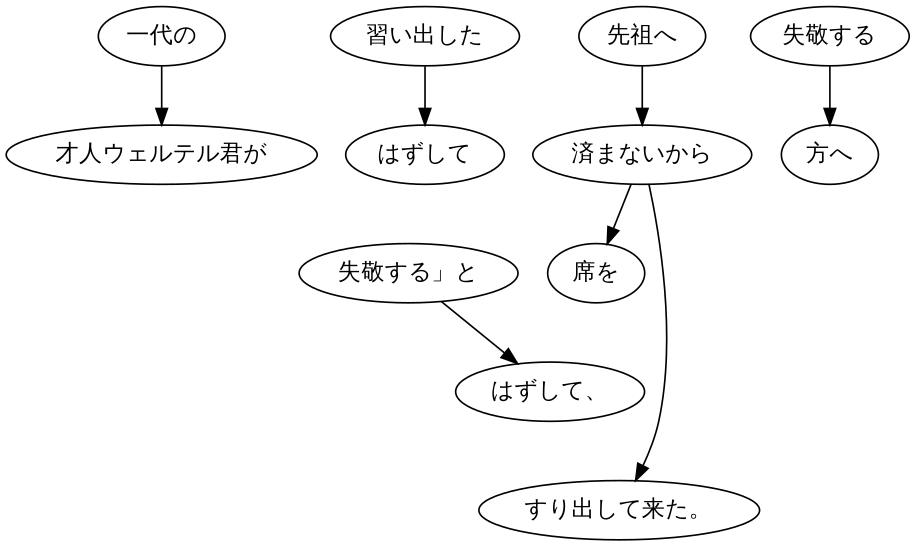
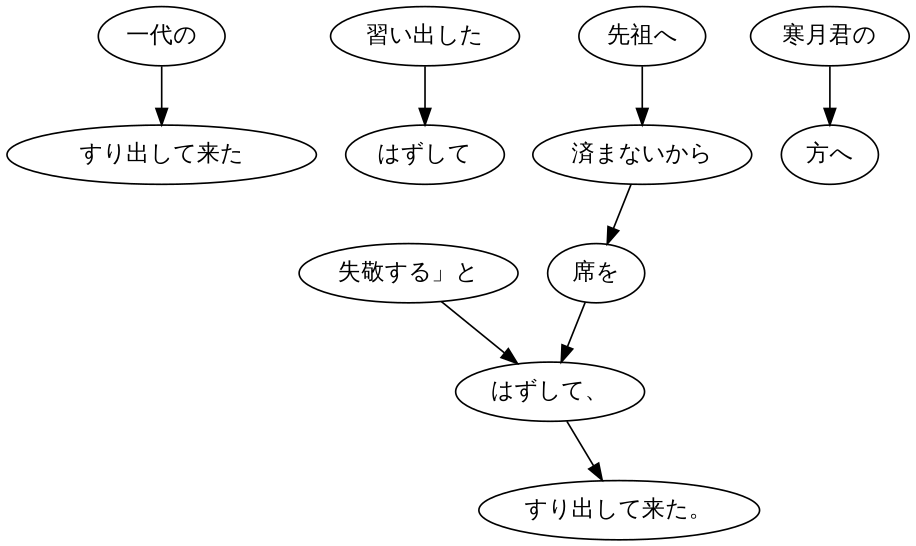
  digraph {
    n1 [label="一代の"]
-   n2 [label="才人ウェルテル君が"]
+   n2 [label="すり出して来た"]
    n3 [label="習い出した"]
    n4 [label="はずして"]
    n5 [label="失敬する」と"]
    n6 [label="はずして、"]
    n7 [label="先祖へ"]
    n8 [label="済まないから"]
    n9 [label="席を"]
    n10 [label="すり出して来た。"]
-   n11 [label="失敬する"]
+   n11 [label="寒月君の"]
    n12 [label="方へ"]
    n1 -> n2
    n3 -> n4
    n5 -> n6
-   n8 -> n10
+   n6 -> n10
    n7 -> n8
    n8 -> n9
+   n9 -> n6
    n11 -> n12
  }
